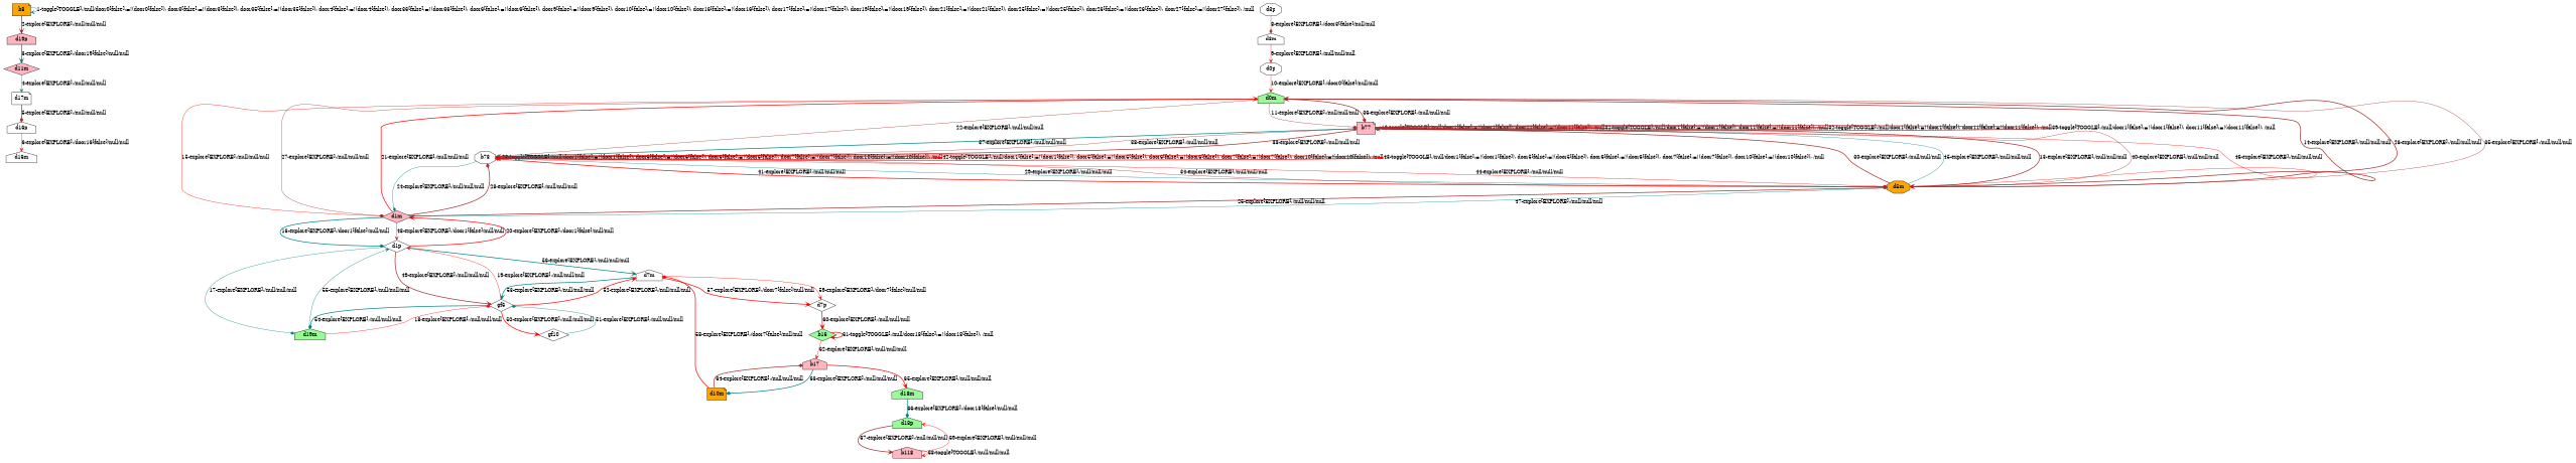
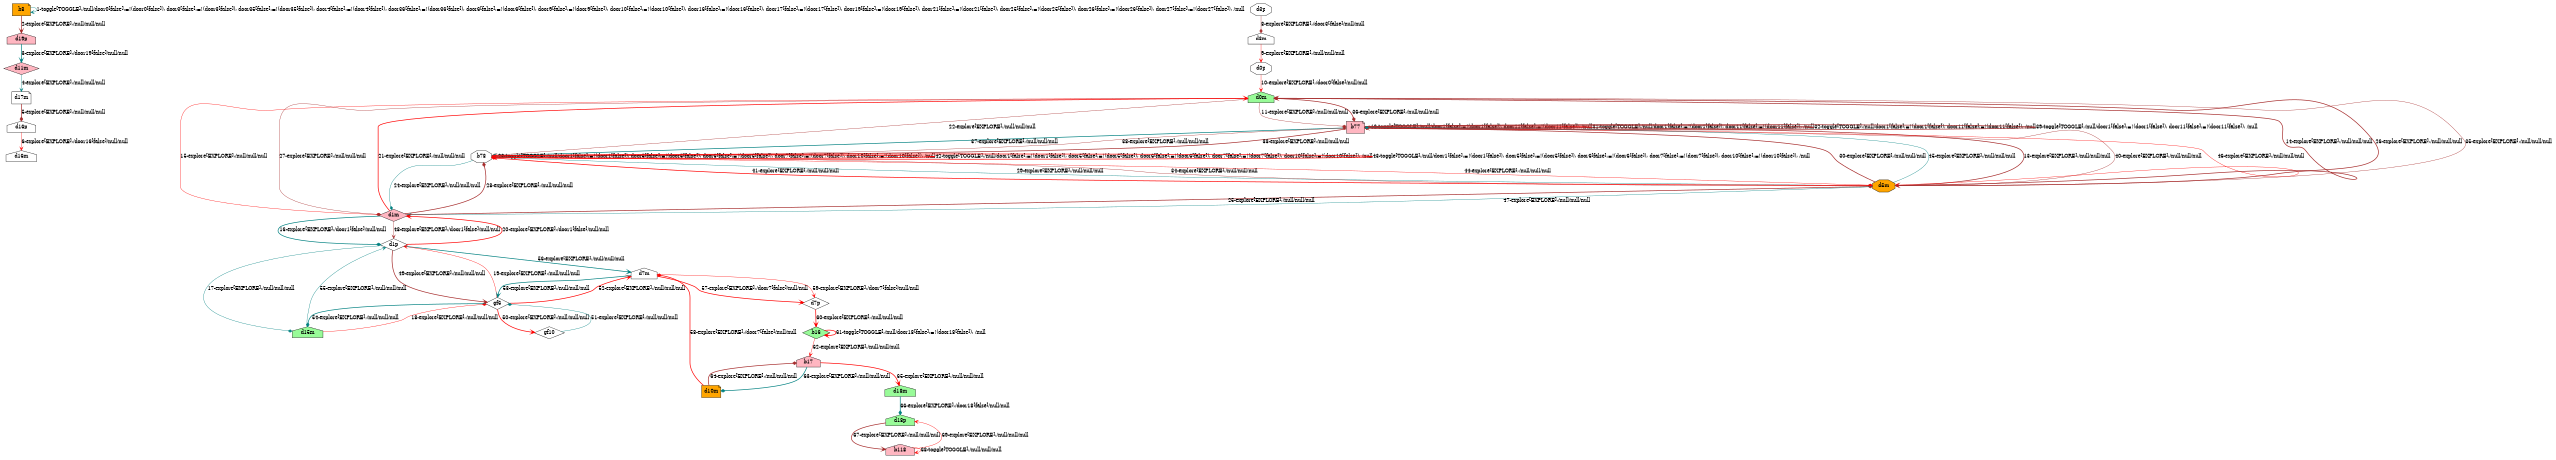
  digraph {
    node [fillcolor=white shape=house style=filled]
    edge [arrowhead=vee color=red style=bold]
    b8 [fillcolor=orange shape=note]
    d19p [fillcolor=lightpink]
    n3 [fillcolor=lightpink label=d11m shape=diamond]
    d17m [shape=note]
    d16p
    d16m
    d3p [shape=octagon]
    d3m
    d0p [shape=octagon]
    d0m [fillcolor=palegreen]
    b77 [fillcolor=lightpink shape=note]
    d1m [fillcolor=lightpink shape=diamond]
    b78 [shape=octagon]
    d5m [fillcolor=orange shape=octagon]
    d1p [shape=diamond]
-   d15m [fillcolor=palegreen label=d19m]
+   d15m [fillcolor=palegreen]
    gf6 [shape=diamond]
    d7m
    gf10 [shape=diamond]
    d7p [shape=diamond]
    b16 [fillcolor=palegreen shape=diamond]
    b17 [fillcolor=lightpink]
    d10m [fillcolor=orange shape=note]
    d18m [fillcolor=palegreen]
    d18p [fillcolor=palegreen]
    b118 [fillcolor=lightpink]
    b8 -> b8 [color=teal label="1-toggle[TOGGLE];/null/door0[false]:=!(door0[false]); door3[false]:=!(door3[false]); door35[false]:=!(door35[false]); door4[false]:=!(door4[false]); door36[false]:=!(door36[false]); door6[false]:=!(door6[false]); door9[false]:=!(door9[false]); door10[false]:=!(door10[false]); door16[false]:=!(door16[false]); door17[false]:=!(door17[false]); door19[false]:=!(door19[false]); door21[false]:=!(door21[false]); door25[false]:=!(door25[false]); door26[false]:=!(door26[false]); door27[false]:=!(door27[false]); /null" style=solid]
    b8 -> d19p [color=brown label="2-explore[EXPLORE];/null/null/null"]
    d19p -> n3 [color=teal label="3-explore[EXPLORE];/door19[false]/null/null"]
    n3 -> d17m [color=teal label="4-explore[EXPLORE];/null/null/null" style=solid]
    d17m -> d16p [arrowhead=diamond color=brown label="5-explore[EXPLORE];/null/null/null"]
    d16p -> d16m [label="6-explore[EXPLORE];/door16[false]/null/null" style=solid]
    d3p -> d3m [arrowhead=diamond color=brown label="8-explore[EXPLORE];/door3[false]/null/null" style=solid]
    d3m -> d0p [label="9-explore[EXPLORE];/null/null/null" style=solid]
    d0p -> d0m [label="10-explore[EXPLORE];/door0[false]/null/null" style=solid]
    d0m -> b77 [arrowhead=diamond color=brown label="11-explore[EXPLORE];/null/null/null" style=solid]
    d0m -> b77 [arrowhead=diamond color=brown label="36-explore[EXPLORE];/null/null/null"]
    d0m -> d1m [arrowhead=diamond label="15-explore[EXPLORE];/null/null/null" style=solid]
    d0m -> d1m [arrowhead=diamond color=brown label="27-explore[EXPLORE];/null/null/null" style=solid]
    d0m -> b78 [color=brown label="22-explore[EXPLORE];/null/null/null" style=solid]
    b77 -> b77 [arrowhead=diamond label="12-toggle[TOGGLE];/null/door1[false]:=!(door1[false]); door11[false]:=!(door11[false]); /null"]
    b77 -> b77 [arrowhead=diamond label="31-toggle[TOGGLE];/null/door1[false]:=!(door1[false]); door11[false]:=!(door11[false]); /null"]
    b77 -> b77 [color=brown label="32-toggle[TOGGLE];/null/door1[false]:=!(door1[false]); door11[false]:=!(door11[false]); /null"]
    b77 -> b77 [arrowhead=diamond color=brown label="39-toggle[TOGGLE];/null/door1[false]:=!(door1[false]); door11[false]:=!(door11[false]); /null"]
    b77 -> b78 [color=brown label="33-explore[EXPLORE];/null/null/null"]
    b77 -> b78 [color=teal label="37-explore[EXPLORE];/null/null/null"]
    b77 -> d5m [color=brown label="13-explore[EXPLORE];/null/null/null"]
    b77 -> d5m [color=brown label="40-explore[EXPLORE];/null/null/null" style=solid]
    b77 -> d5m [label="46-explore[EXPLORE];/null/null/null" style=solid]
    d1m -> d0m [label="21-explore[EXPLORE];/null/null/null"]
    d1m -> b78 [arrowhead=diamond color=brown label="28-explore[EXPLORE];/null/null/null"]
    d1m -> d5m [arrowhead=diamond color=brown label="25-explore[EXPLORE];/null/null/null"]
    d1m -> d1p [arrowhead=diamond color=teal label="16-explore[EXPLORE];/door1[false]/null/null"]
    d1m -> d1p [color=brown label="48-explore[EXPLORE];/door1[false]/null/null" style=solid]
    b78 -> b77 [arrowhead=diamond color=brown label="38-explore[EXPLORE];/null/null/null" style=solid]
    b78 -> d1m [arrowhead=diamond color=teal label="24-explore[EXPLORE];/null/null/null" style=solid]
    b78 -> b78 [arrowhead=diamond label="23-toggle[TOGGLE];/null/door1[false]:=!(door1[false]); door5[false]:=!(door5[false]); door6[false]:=!(door6[false]); door7[false]:=!(door7[false]); door10[false]:=!(door10[false]); /null" style=solid]
    b78 -> b78 [label="42-toggle[TOGGLE];/null/door1[false]:=!(door1[false]); door5[false]:=!(door5[false]); door6[false]:=!(door6[false]); door7[false]:=!(door7[false]); door10[false]:=!(door10[false]); /null"]
    b78 -> b78 [label="43-toggle[TOGGLE];/null/door1[false]:=!(door1[false]); door5[false]:=!(door5[false]); door6[false]:=!(door6[false]); door7[false]:=!(door7[false]); door10[false]:=!(door10[false]); /null"]
    b78 -> d5m [arrowhead=diamond color=teal label="29-explore[EXPLORE];/null/null/null" style=solid]
    b78 -> d5m [arrowhead=diamond color=brown label="34-explore[EXPLORE];/null/null/null" style=solid]
    b78 -> d5m [arrowhead=diamond label="44-explore[EXPLORE];/null/null/null" style=solid]
    d5m -> d0m [color=brown label="14-explore[EXPLORE];/null/null/null"]
    d5m -> d0m [arrowhead=diamond color=brown label="26-explore[EXPLORE];/null/null/null"]
    d5m -> d0m [color=brown label="35-explore[EXPLORE];/null/null/null" style=solid]
    d5m -> b77 [arrowhead=diamond color=brown label="30-explore[EXPLORE];/null/null/null"]
    d5m -> b77 [arrowhead=diamond color=teal label="45-explore[EXPLORE];/null/null/null" style=solid]
    d5m -> d1m [color=teal label="47-explore[EXPLORE];/null/null/null" style=solid]
    d5m -> b78 [arrowhead=diamond label="41-explore[EXPLORE];/null/null/null"]
    d1p -> d1m [label="20-explore[EXPLORE];/door1[false]/null/null"]
    d1p -> d15m [arrowhead=diamond color=teal label="17-explore[EXPLORE];/null/null/null" style=solid]
    d1p -> gf6 [color=brown label="49-explore[EXPLORE];/null/null/null"]
    d1p -> d7m [color=teal label="56-explore[EXPLORE];/null/null/null"]
    d15m -> d1p [color=teal label="55-explore[EXPLORE];/null/null/null" style=solid]
    d15m -> gf6 [arrowhead=diamond label="18-explore[EXPLORE];/null/null/null" style=solid]
    gf6 -> d1p [label="19-explore[EXPLORE];/null/null/null" style=solid]
    gf6 -> d15m [arrowhead=diamond color=teal label="54-explore[EXPLORE];/null/null/null"]
    gf6 -> d7m [label="52-explore[EXPLORE];/null/null/null"]
    gf6 -> gf10 [label="50-explore[EXPLORE];/null/null/null"]
    d7m -> gf6 [color=teal label="53-explore[EXPLORE];/null/null/null"]
    d7m -> d7p [label="57-explore[EXPLORE];/door7[false]/null/null"]
    d7m -> d7p [label="59-explore[EXPLORE];/door7[false]/null/null" style=solid]
    gf10 -> gf6 [arrowhead=diamond color=teal label="51-explore[EXPLORE];/null/null/null" style=solid]
    d7p -> b16 [label="60-explore[EXPLORE];/null/null/null"]
    b16 -> b16 [label="61-toggle[TOGGLE];/null/door18[false]:=!(door18[false]); /null"]
    b16 -> b17 [label="62-explore[EXPLORE];/null/null/null" style=solid]
    b17 -> d10m [arrowhead=diamond color=teal label="63-explore[EXPLORE];/null/null/null"]
    b17 -> d18m [label="65-explore[EXPLORE];/null/null/null"]
    d10m -> d7m [arrowhead=diamond label="58-explore[EXPLORE];/door7[false]/null/null"]
    d10m -> b17 [arrowhead=diamond color=brown label="64-explore[EXPLORE];/null/null/null"]
    d18m -> d18p [arrowhead=diamond color=teal label="66-explore[EXPLORE];/door18[false]/null/null"]
    d18p -> b118 [color=brown label="67-explore[EXPLORE];/null/null/null"]
    b118 -> d18p [label="69-explore[EXPLORE];/null/null/null" style=solid]
    b118 -> b118 [label="68-toggle[TOGGLE];/null/null/null" style=solid]
  }
